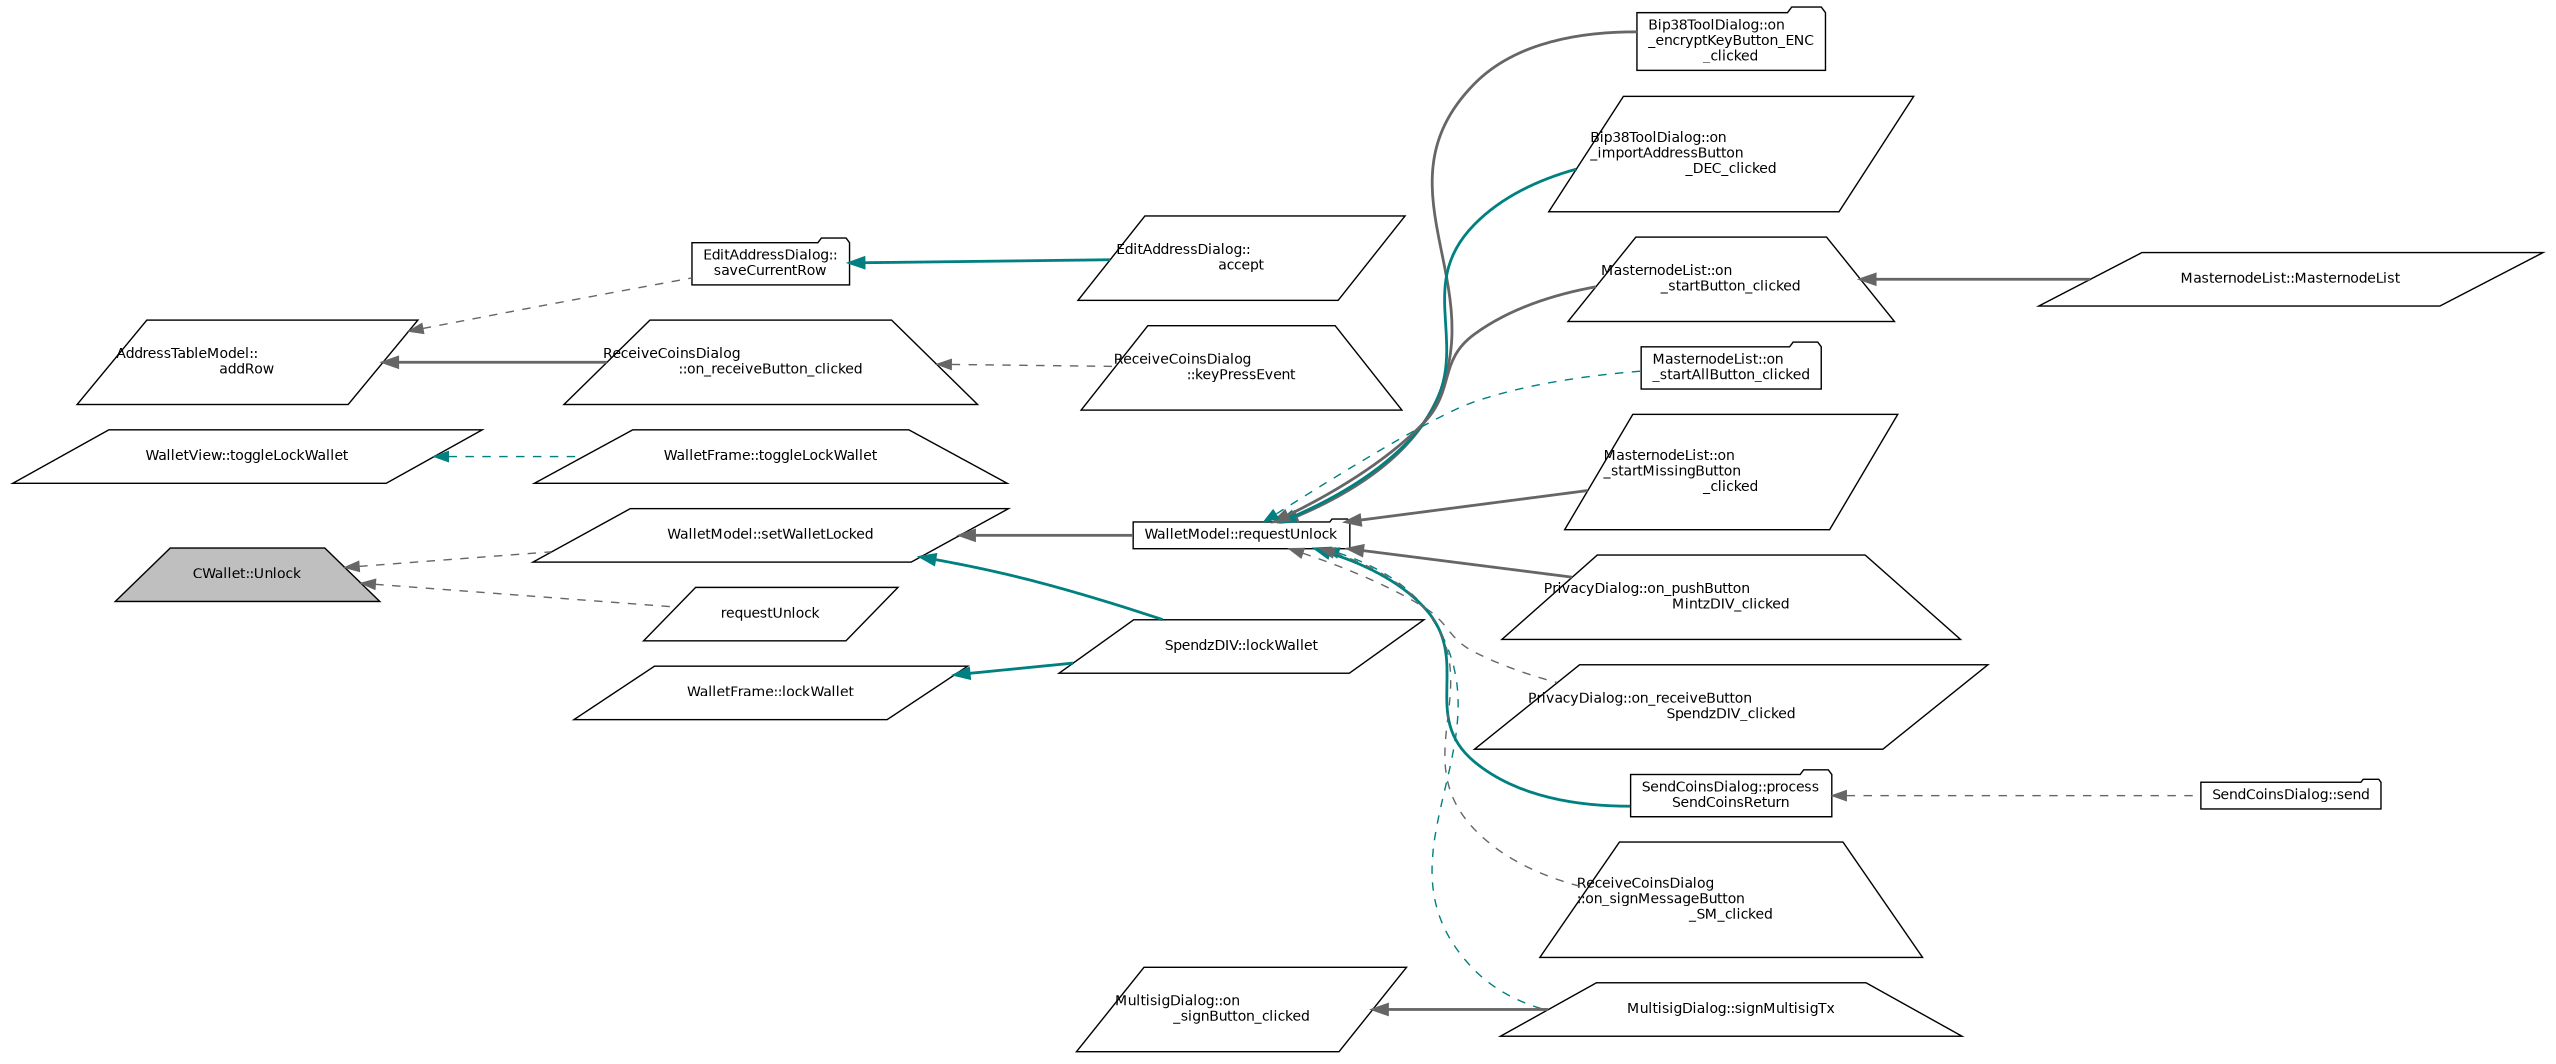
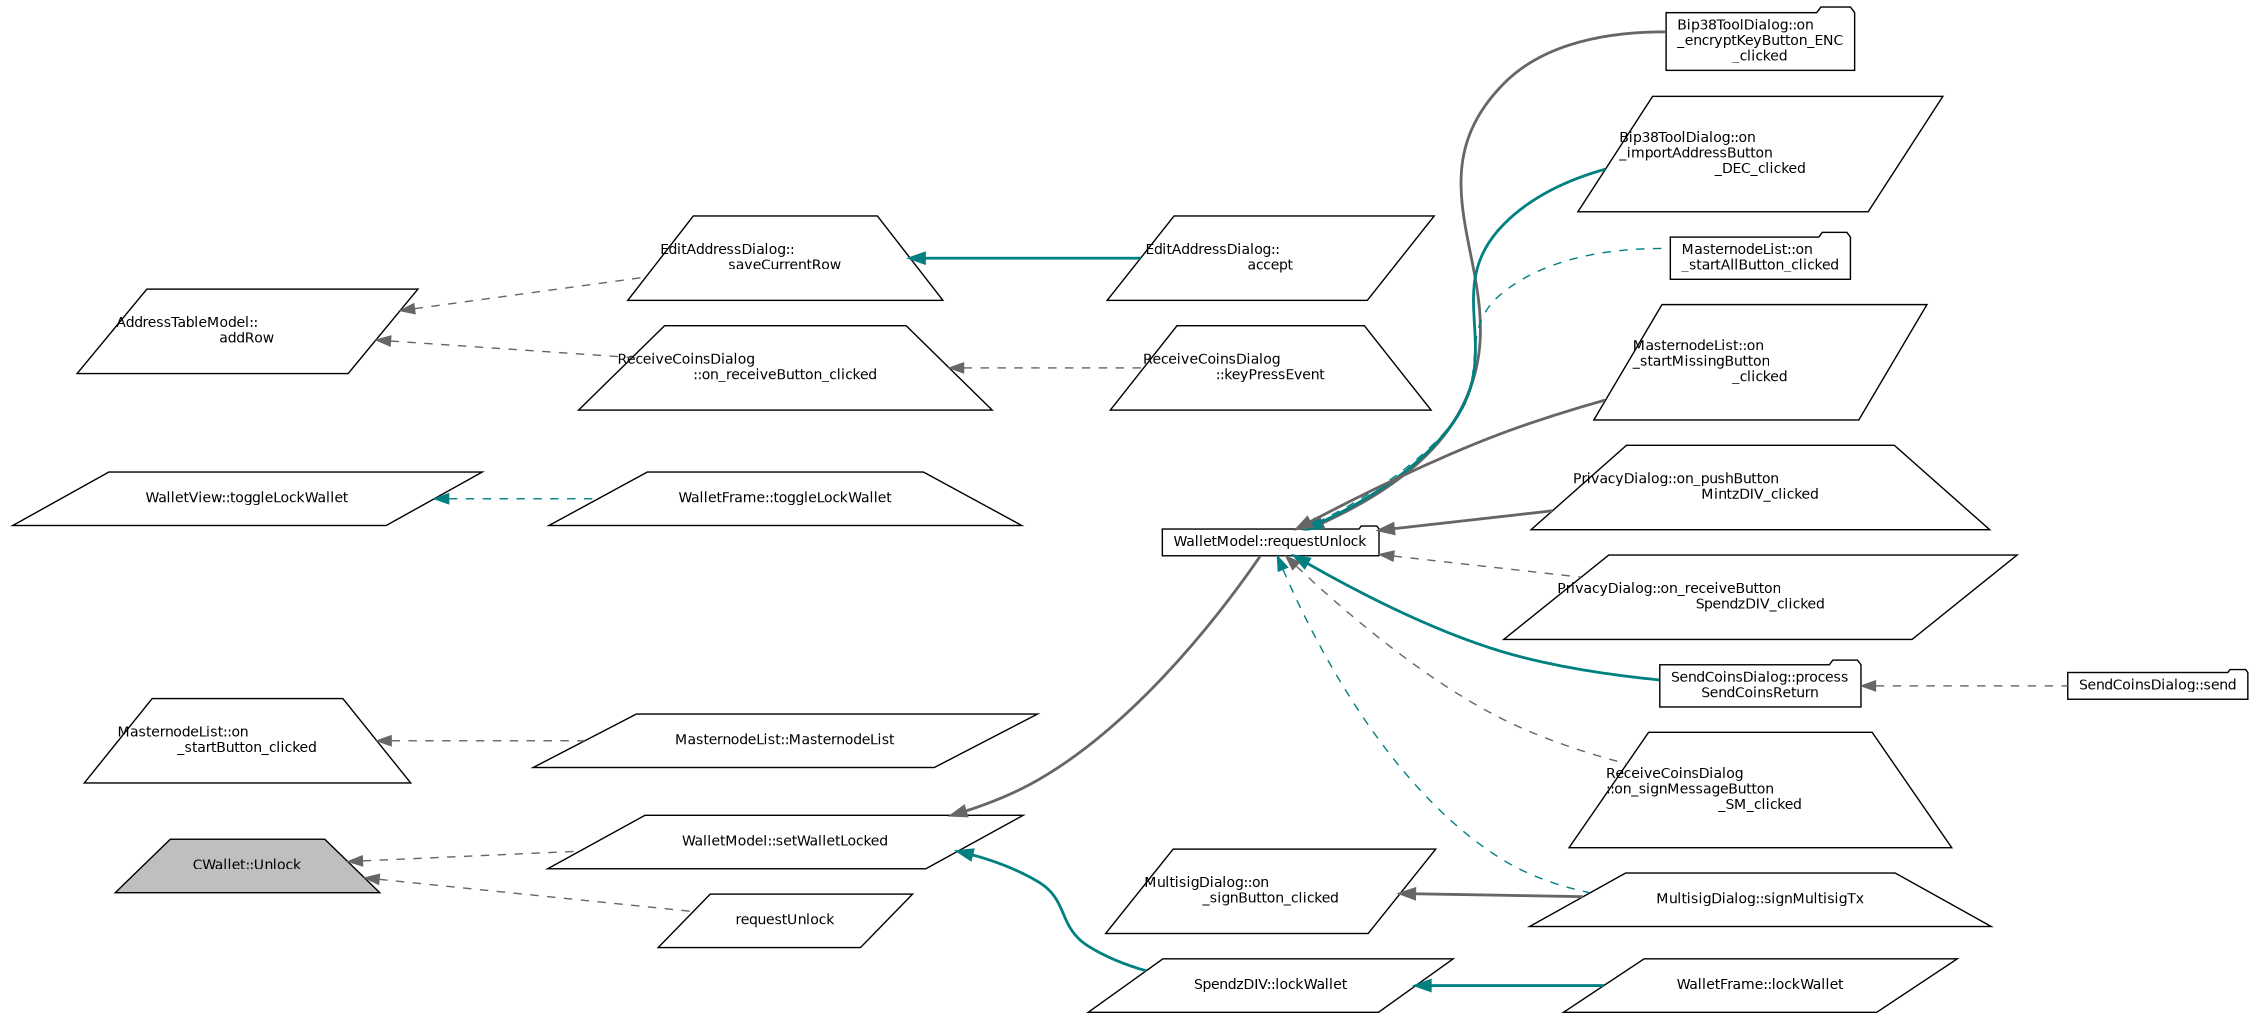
  digraph {
    rankdir=LR
    node [color=black fillcolor=white fontname=Helvetica fontsize=10 shape=parallelogram style=filled]
    edge [color=gray40 dir=back fontname=Helvetica fontsize=10 labelfontname=Helvetica labelfontsize=10 style=bold]
    n1 [fillcolor=grey75 fontcolor=black height=0.2 label="CWallet::Unlock" shape=trapezium width=0.4]
    n2 [height=0.2 label="WalletModel::setWalletLocked" width=0.4]
    n3 [height=0.2 label=requestUnlock width=0.4]
    n4 [height=0.2 label="WalletModel::requestUnlock" shape=folder width=0.4]
    n5 [height=0.2 label="SpendzDIV::lockWallet" width=0.4]
    n6 [height=0.2 label="Bip38ToolDialog::on\l_encryptKeyButton_ENC\l_clicked" shape=folder width=0.4]
    n7 [height=0.2 label="Bip38ToolDialog::on\l_importAddressButton\l_DEC_clicked" width=0.4]
    n8 [height=0.2 label="MasternodeList::on\l_startButton_clicked" shape=trapezium width=0.4]
    n9 [height=0.2 label="MasternodeList::on\l_startAllButton_clicked" shape=folder width=0.4]
    n10 [height=0.2 label="MasternodeList::on\l_startMissingButton\l_clicked" width=0.4]
    n11 [height=0.2 label="MultisigDialog::signMultisigTx" shape=trapezium width=0.4]
    n12 [height=0.2 label="PrivacyDialog::on_pushButton\lMintzDIV_clicked" shape=trapezium width=0.4]
    n13 [height=0.2 label="PrivacyDialog::on_receiveButton\lSpendzDIV_clicked" width=0.4]
    n14 [height=0.2 label="SendCoinsDialog::process\lSendCoinsReturn" shape=folder width=0.4]
    n15 [height=0.2 label="ReceiveCoinsDialog\l::on_signMessageButton\l_SM_clicked" shape=trapezium width=0.4]
    n16 [height=0.2 label="WalletFrame::lockWallet" width=0.4]
    n17 [height=0.2 label="WalletView::toggleLockWallet" width=0.4]
    n18 [height=0.2 label="WalletFrame::toggleLockWallet" shape=trapezium width=0.4]
    n19 [height=0.2 label="AddressTableModel::\laddRow" width=0.4]
-   n20 [height=0.2 label="EditAddressDialog::\lsaveCurrentRow" shape=folder width=0.4]
+   n20 [height=0.2 label="EditAddressDialog::\lsaveCurrentRow" shape=trapezium width=0.4]
    n21 [height=0.2 label="ReceiveCoinsDialog\l::on_receiveButton_clicked" shape=trapezium width=0.4]
    n22 [height=0.2 label="MasternodeList::MasternodeList" width=0.4]
    n23 [height=0.2 label="SendCoinsDialog::send" shape=folder width=0.4]
    n24 [height=0.2 label="EditAddressDialog::\laccept" width=0.4]
    n25 [height=0.2 label="ReceiveCoinsDialog\l::keyPressEvent" shape=trapezium width=0.4]
    n26 [height=0.2 label="MultisigDialog::on\l_signButton_clicked" width=0.4]
    n1 -> n2 [style=dashed]
    n1 -> n3 [style=dashed]
    n2 -> n4
    n2 -> n5 [color=teal]
    n4 -> n6
    n4 -> n7 [color=teal]
-   n4 -> n8
    n4 -> n9 [color=teal style=dashed]
    n4 -> n10
    n4 -> n11 [color=teal style=dashed]
    n4 -> n12
    n4 -> n13 [style=dashed]
    n4 -> n14 [color=teal]
    n4 -> n15 [style=dashed]
-   n16 -> n5 [color=teal]
-   n8 -> n22
+   n5 -> n16 [color=teal]
+   n8 -> n22 [style=dashed]
    n14 -> n23 [style=dashed]
    n17 -> n18 [color=teal style=dashed]
    n19 -> n20 [style=dashed]
-   n19 -> n21
+   n19 -> n21 [style=dashed]
    n20 -> n24 [color=teal]
    n21 -> n25 [style=dashed]
    n26 -> n11
  }
